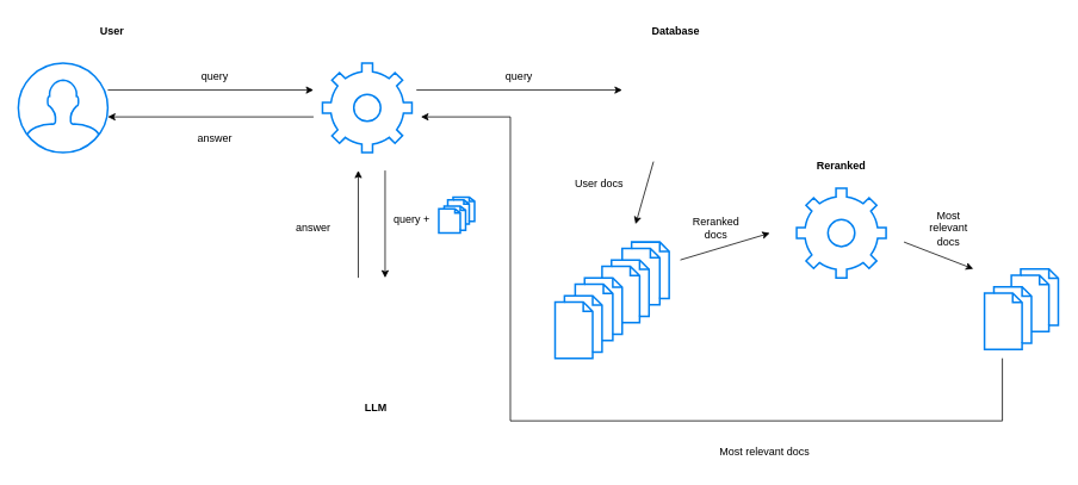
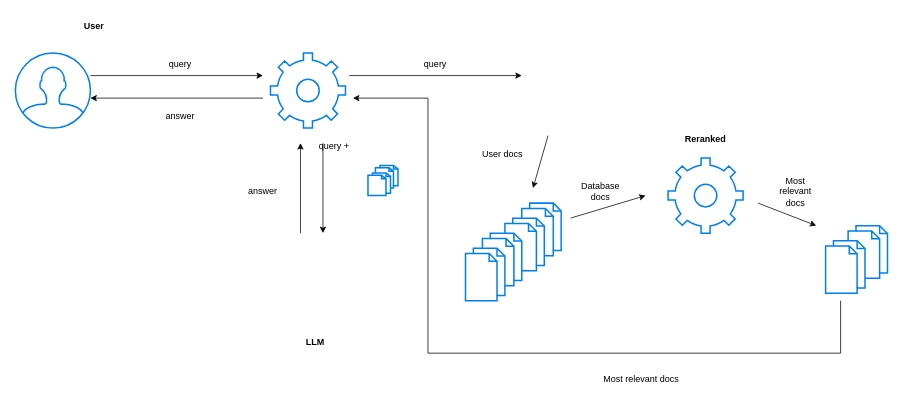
  <mxCell id="0" />
  <mxCell id="1" parent="0" />
  <mxCell id="2" value="" style="html=1;verticalLabelPosition=bottom;align=center;labelBackgroundColor=#ffffff;verticalAlign=top;strokeWidth=2;strokeColor=#0080F0;shadow=0;dashed=0;shape=mxgraph.ios7.icons.documents;" vertex="1" parent="1"><mxGeometry x="500" y="220" width="30" height="30" as="geometry" /></mxCell>
  <mxCell id="3" value="" style="html=1;verticalLabelPosition=bottom;align=center;labelBackgroundColor=#ffffff;verticalAlign=top;strokeWidth=2;strokeColor=#0080F0;shadow=0;dashed=0;shape=mxgraph.ios7.icons.documents;" vertex="1" parent="1"><mxGeometry x="1130" y="300" width="52.5" height="70" as="geometry" /></mxCell>
  <mxCell id="4" value="" style="html=1;verticalLabelPosition=bottom;align=center;labelBackgroundColor=#ffffff;verticalAlign=top;strokeWidth=2;strokeColor=#0080F0;shadow=0;dashed=0;shape=mxgraph.ios7.icons.user;" vertex="1" parent="1"><mxGeometry x="20" y="70" width="100" height="100" as="geometry" /></mxCell>
  <mxCell id="5" value="" style="html=1;verticalLabelPosition=bottom;align=center;labelBackgroundColor=#ffffff;verticalAlign=top;strokeWidth=2;strokeColor=#0080F0;shadow=0;dashed=0;shape=mxgraph.ios7.icons.settings;fontStyle=1" vertex="1" parent="1"><mxGeometry x="360" y="70" width="100" height="100" as="geometry" /></mxCell>
  <mxCell id="6" value="" style="endArrow=classic;html=1;rounded=0;" edge="1" parent="1"><mxGeometry width="50" height="50" relative="1" as="geometry"><mxPoint x="120" y="100" as="sourcePoint" /><mxPoint x="350" y="100" as="targetPoint" /></mxGeometry></mxCell>
  <mxCell id="7" value="" style="endArrow=classic;html=1;rounded=0;" edge="1" parent="1"><mxGeometry width="50" height="50" relative="1" as="geometry"><mxPoint x="350" y="130" as="sourcePoint" /><mxPoint x="120" y="130" as="targetPoint" /></mxGeometry></mxCell>
  <mxCell id="8" value="" style="shape=image;verticalLabelPosition=bottom;labelBackgroundColor=default;verticalAlign=top;aspect=fixed;imageAspect=0;image=https://seeklogo.com/images/P/pinecone-icon-logo-AF8B5B7F96-seeklogo.com.png;" vertex="1" parent="1"><mxGeometry x="702.5" y="70" width="89" height="100" as="geometry" /></mxCell>
  <mxCell id="9" value="" style="html=1;verticalLabelPosition=bottom;align=center;labelBackgroundColor=#ffffff;verticalAlign=top;strokeWidth=2;strokeColor=#0080F0;shadow=0;dashed=0;shape=mxgraph.ios7.icons.documents;" vertex="1" parent="1"><mxGeometry x="695" y="270" width="52.5" height="70" as="geometry" /></mxCell>
  <mxCell id="10" value="" style="html=1;verticalLabelPosition=bottom;align=center;labelBackgroundColor=#ffffff;verticalAlign=top;strokeWidth=2;strokeColor=#0080F0;shadow=0;dashed=0;shape=mxgraph.ios7.icons.documents;" vertex="1" parent="1"><mxGeometry x="672.5" y="290" width="52.5" height="70" as="geometry" /></mxCell>
  <mxCell id="11" value="" style="html=1;verticalLabelPosition=bottom;align=center;labelBackgroundColor=#ffffff;verticalAlign=top;strokeWidth=2;strokeColor=#0080F0;shadow=0;dashed=0;shape=mxgraph.ios7.icons.documents;" vertex="1" parent="1"><mxGeometry x="642.5" y="310" width="52.5" height="70" as="geometry" /></mxCell>
  <mxCell id="12" value="" style="html=1;verticalLabelPosition=bottom;align=center;labelBackgroundColor=#ffffff;verticalAlign=top;strokeWidth=2;strokeColor=#0080F0;shadow=0;dashed=0;shape=mxgraph.ios7.icons.documents;" vertex="1" parent="1"><mxGeometry x="620" y="330" width="52.5" height="70" as="geometry" /></mxCell>
  <mxCell id="13" value="" style="html=1;verticalLabelPosition=bottom;align=center;labelBackgroundColor=#ffffff;verticalAlign=top;strokeWidth=2;strokeColor=#0080F0;shadow=0;dashed=0;shape=mxgraph.ios7.icons.settings;" vertex="1" parent="1"><mxGeometry x="890" y="210" width="100" height="100" as="geometry" /></mxCell>
  <mxCell id="14" value="" style="html=1;verticalLabelPosition=bottom;align=center;labelBackgroundColor=#ffffff;verticalAlign=top;strokeWidth=2;strokeColor=#0080F0;shadow=0;dashed=0;shape=mxgraph.ios7.icons.documents;" vertex="1" parent="1"><mxGeometry x="1100" y="320" width="52.5" height="70" as="geometry" /></mxCell>
  <mxCell id="15" value="" style="shape=image;verticalLabelPosition=bottom;labelBackgroundColor=default;verticalAlign=top;aspect=fixed;imageAspect=0;image=https://seeklogo.com/images/M/mistral-ai-icon-logo-B3319DCA6B-seeklogo.com.png;" vertex="1" parent="1"><mxGeometry x="368.79" y="323.5" width="91.21" height="83" as="geometry" /></mxCell>
  <mxCell id="16" value="" style="endArrow=classic;html=1;rounded=0;" edge="1" parent="1"><mxGeometry width="50" height="50" relative="1" as="geometry"><mxPoint x="430" y="190" as="sourcePoint" /><mxPoint x="430" y="310" as="targetPoint" /></mxGeometry></mxCell>
- <mxCell id="17" value="query +" style="text;html=1;align=center;verticalAlign=middle;whiteSpace=wrap;rounded=0;" vertex="1" parent="1"><mxGeometry x="430" y="230" width="60" height="30" as="geometry" /></mxCell>
+ <mxCell id="17" value="query +" style="text;html=1;align=center;verticalAlign=middle;whiteSpace=wrap;rounded=0;" vertex="1" parent="1"><mxGeometry x="415" y="180" width="60" height="30" as="geometry" /></mxCell>
  <mxCell id="18" value="" style="html=1;verticalLabelPosition=bottom;align=center;labelBackgroundColor=#ffffff;verticalAlign=top;strokeWidth=2;strokeColor=#0080F0;shadow=0;dashed=0;shape=mxgraph.ios7.icons.documents;" vertex="1" parent="1"><mxGeometry x="490" y="230" width="30" height="30" as="geometry" /></mxCell>
  <mxCell id="19" value="query" style="text;html=1;align=center;verticalAlign=middle;whiteSpace=wrap;rounded=0;" vertex="1" parent="1"><mxGeometry x="210" y="70" width="60" height="30" as="geometry" /></mxCell>
  <mxCell id="20" value="answer" style="text;html=1;align=center;verticalAlign=middle;whiteSpace=wrap;rounded=0;" vertex="1" parent="1"><mxGeometry x="210" y="140" width="60" height="30" as="geometry" /></mxCell>
  <mxCell id="21" value="" style="endArrow=classic;html=1;rounded=0;" edge="1" parent="1"><mxGeometry width="50" height="50" relative="1" as="geometry"><mxPoint x="465" y="100" as="sourcePoint" /><mxPoint x="695" y="100" as="targetPoint" /></mxGeometry></mxCell>
  <mxCell id="22" value="query" style="text;html=1;align=center;verticalAlign=middle;whiteSpace=wrap;rounded=0;" vertex="1" parent="1"><mxGeometry x="550" y="70" width="60" height="30" as="geometry" /></mxCell>
  <mxCell id="23" value="" style="endArrow=classic;html=1;rounded=0;" edge="1" parent="1"><mxGeometry width="50" height="50" relative="1" as="geometry"><mxPoint x="730" y="180" as="sourcePoint" /><mxPoint x="710" y="250" as="targetPoint" /></mxGeometry></mxCell>
  <mxCell id="24" value="User docs" style="text;html=1;align=center;verticalAlign=middle;whiteSpace=wrap;rounded=0;" vertex="1" parent="1"><mxGeometry x="627.5" y="190" width="82.5" height="30" as="geometry" /></mxCell>
  <mxCell id="25" value="" style="endArrow=classic;html=1;rounded=0;" edge="1" parent="1"><mxGeometry width="50" height="50" relative="1" as="geometry"><mxPoint x="760" y="290" as="sourcePoint" /><mxPoint x="860" y="260" as="targetPoint" /></mxGeometry></mxCell>
- <mxCell id="26" value="Reranked docs" style="text;html=1;align=center;verticalAlign=middle;whiteSpace=wrap;rounded=0;" vertex="1" parent="1"><mxGeometry x="770" y="240" width="60" height="30" as="geometry" /></mxCell>
+ <mxCell id="26" value="Database docs" style="text;html=1;align=center;verticalAlign=middle;whiteSpace=wrap;rounded=0;" vertex="1" parent="1"><mxGeometry x="770" y="240" width="60" height="30" as="geometry" /></mxCell>
  <mxCell id="27" value="" style="endArrow=classic;html=1;rounded=0;" edge="1" parent="1"><mxGeometry width="50" height="50" relative="1" as="geometry"><mxPoint x="1010" y="270" as="sourcePoint" /><mxPoint x="1087.5" y="300" as="targetPoint" /></mxGeometry></mxCell>
  <mxCell id="28" value="Most relevant docs" style="text;html=1;align=center;verticalAlign=middle;whiteSpace=wrap;rounded=0;" vertex="1" parent="1"><mxGeometry x="1030" y="240" width="60" height="30" as="geometry" /></mxCell>
  <mxCell id="29" value="" style="endArrow=classic;html=1;rounded=0;" edge="1" parent="1"><mxGeometry width="50" height="50" relative="1" as="geometry"><mxPoint x="1120" y="400" as="sourcePoint" /><mxPoint x="470" y="130" as="targetPoint" /><Array as="points"><mxPoint x="1120" y="470" /><mxPoint x="570" y="470" /><mxPoint x="570" y="130" /></Array></mxGeometry></mxCell>
  <mxCell id="30" value="Most relevant docs" style="text;html=1;align=center;verticalAlign=middle;whiteSpace=wrap;rounded=0;" vertex="1" parent="1"><mxGeometry x="780" y="490" width="148.5" height="30" as="geometry" /></mxCell>
  <mxCell id="31" value="" style="endArrow=classic;html=1;rounded=0;" edge="1" parent="1"><mxGeometry width="50" height="50" relative="1" as="geometry"><mxPoint x="400" y="310" as="sourcePoint" /><mxPoint x="400" y="190" as="targetPoint" /></mxGeometry></mxCell>
  <mxCell id="32" value="answer" style="text;html=1;align=center;verticalAlign=middle;whiteSpace=wrap;rounded=0;" vertex="1" parent="1"><mxGeometry x="320" y="240" width="60" height="30" as="geometry" /></mxCell>
  <mxCell id="33" value="LLM" style="text;html=1;align=center;verticalAlign=middle;whiteSpace=wrap;rounded=0;fontStyle=1" vertex="1" parent="1"><mxGeometry x="390" y="440" width="60" height="30" as="geometry" /></mxCell>
  <mxCell id="34" value="User" style="text;html=1;align=center;verticalAlign=middle;whiteSpace=wrap;rounded=0;fontStyle=1" vertex="1" parent="1"><mxGeometry x="95" y="20" width="60" height="30" as="geometry" /></mxCell>
- <mxCell id="35" value="Database" style="text;html=1;align=center;verticalAlign=middle;whiteSpace=wrap;rounded=0;fontStyle=1" vertex="1" parent="1"><mxGeometry x="725" y="20" width="60" height="30" as="geometry" /></mxCell>
  <mxCell id="36" value="Reranked" style="text;html=1;align=center;verticalAlign=middle;whiteSpace=wrap;rounded=0;fontStyle=1" vertex="1" parent="1"><mxGeometry x="910" y="170" width="60" height="30" as="geometry" /></mxCell>
